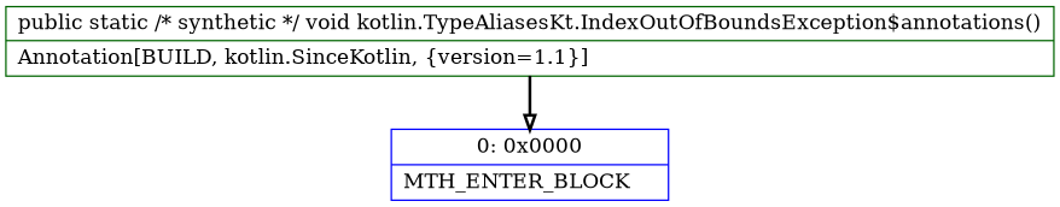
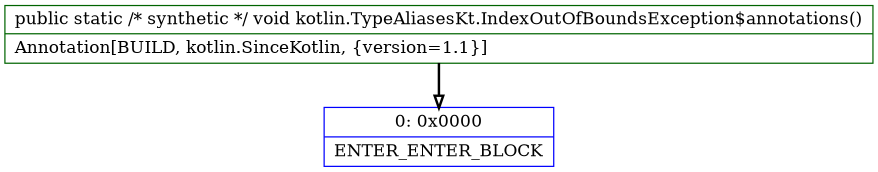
  digraph {
    node [shape=record]
-   n1 [color=blue label="{0\:\ 0x0000|MTH_ENTER_BLOCK\l}"]
+   n1 [color=blue label="{0\:\ 0x0000|ENTER_ENTER_BLOCK\l}"]
    n2 [label="{public static \/* synthetic *\/ void kotlin.TypeAliasesKt.IndexOutOfBoundsException$annotations()  | Annotation[BUILD, kotlin.SinceKotlin, \{version=1.1\}]\l}" color=darkgreen]
    subgraph cluster_1 {
      label="R(0)"
    }
    n2 -> n1 [style=bold arrowhead=onormal]
  }
